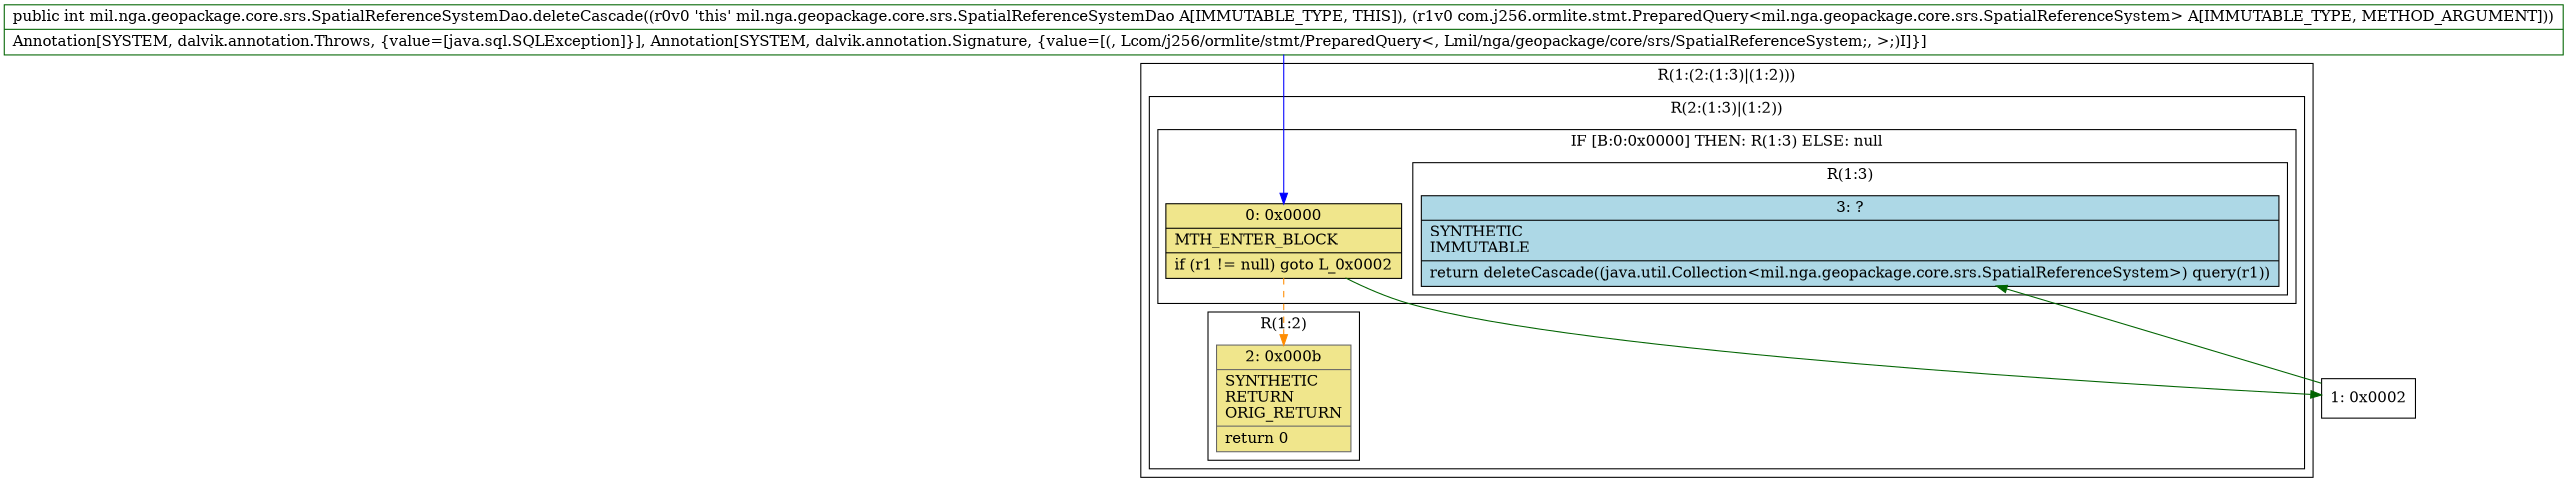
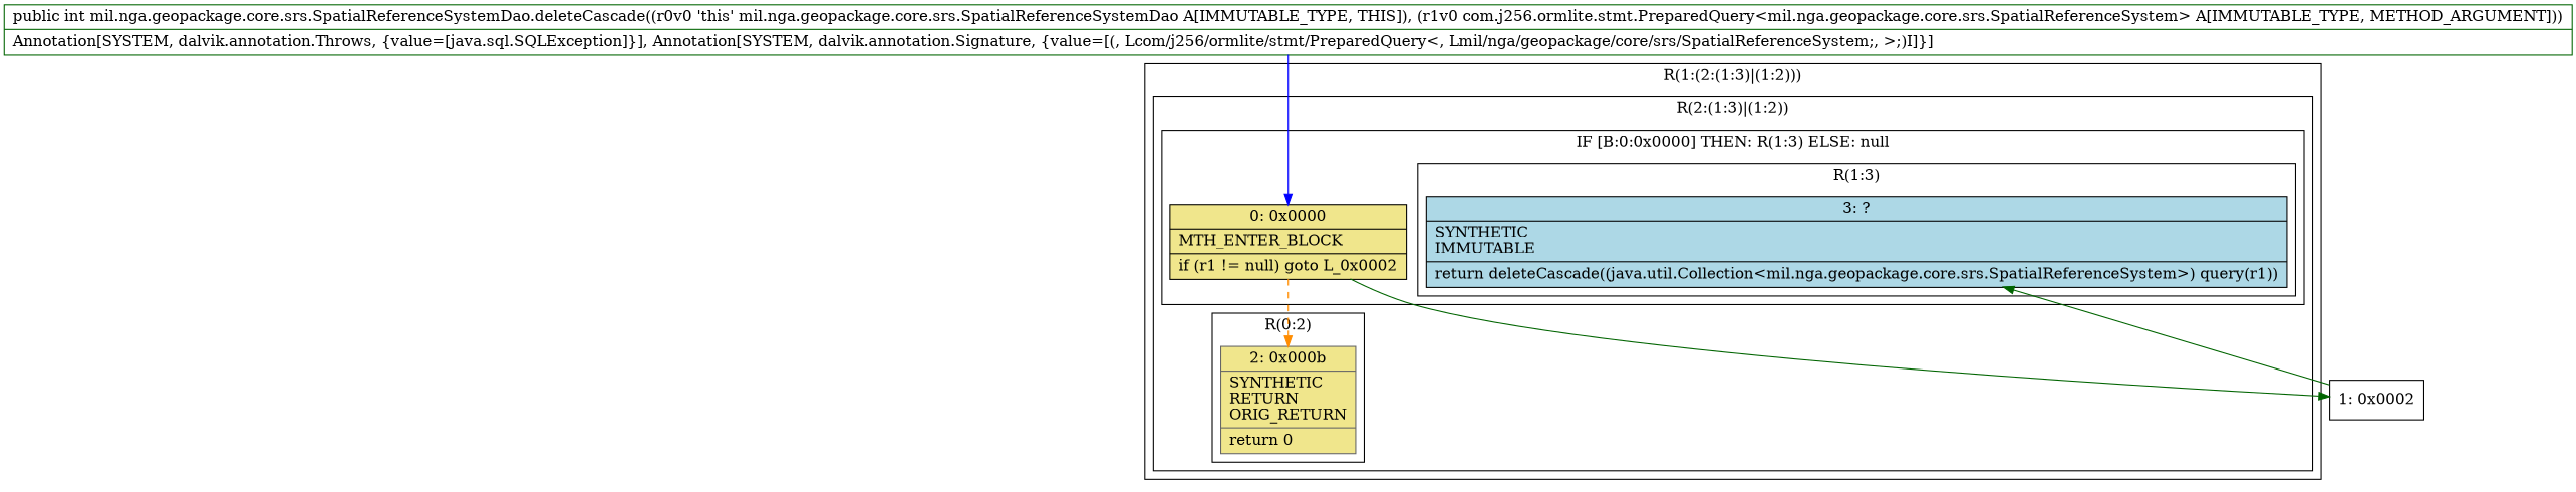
  digraph {
    node [color=black fillcolor=khaki shape=record style=filled]
    edge [color=darkgreen]
    n1 [fillcolor=lightblue label="{3\:\ ?|SYNTHETIC\lIMMUTABLE\l|return deleteCascade((java.util.Collection\<mil.nga.geopackage.core.srs.SpatialReferenceSystem\>) query(r1))\l}"]
    n2 [label="{0\:\ 0x0000|MTH_ENTER_BLOCK\l|if (r1 != null) goto L_0x0002\l}"]
    n3 [color=gray40 label="{2\:\ 0x000b|SYNTHETIC\lRETURN\lORIG_RETURN\l|return 0\l}"]
    n4 [fillcolor=white label="{1\:\ 0x0002}"]
    n5 [color=darkgreen fillcolor=white label="{public int mil.nga.geopackage.core.srs.SpatialReferenceSystemDao.deleteCascade((r0v0 'this' mil.nga.geopackage.core.srs.SpatialReferenceSystemDao A[IMMUTABLE_TYPE, THIS]), (r1v0 com.j256.ormlite.stmt.PreparedQuery\<mil.nga.geopackage.core.srs.SpatialReferenceSystem\> A[IMMUTABLE_TYPE, METHOD_ARGUMENT]))  | Annotation[SYSTEM, dalvik.annotation.Throws, \{value=[java.sql.SQLException]\}], Annotation[SYSTEM, dalvik.annotation.Signature, \{value=[(, Lcom\/j256\/ormlite\/stmt\/PreparedQuery\<, Lmil\/nga\/geopackage\/core\/srs\/SpatialReferenceSystem;, \>;)I]\}]\l}"]
    subgraph cluster_1 {
      label="R(1:(2:(1:3)|(1:2)))"
      subgraph cluster_2 {
        label="R(2:(1:3)|(1:2))"
        subgraph cluster_3 {
          label="IF [B:0:0x0000] THEN: R(1:3) ELSE: null"
          n2
          subgraph cluster_4 {
            label="R(1:3)"
            n1
          }
        }
        subgraph cluster_5 {
-         label="R(1:2)"
+         label="R(0:2)"
          n3
        }
      }
    }
    n2 -> n3 [color=darkorange style=dashed]
    n2 -> n4
    n4 -> n1
    n5 -> n2 [color=blue]
  }
